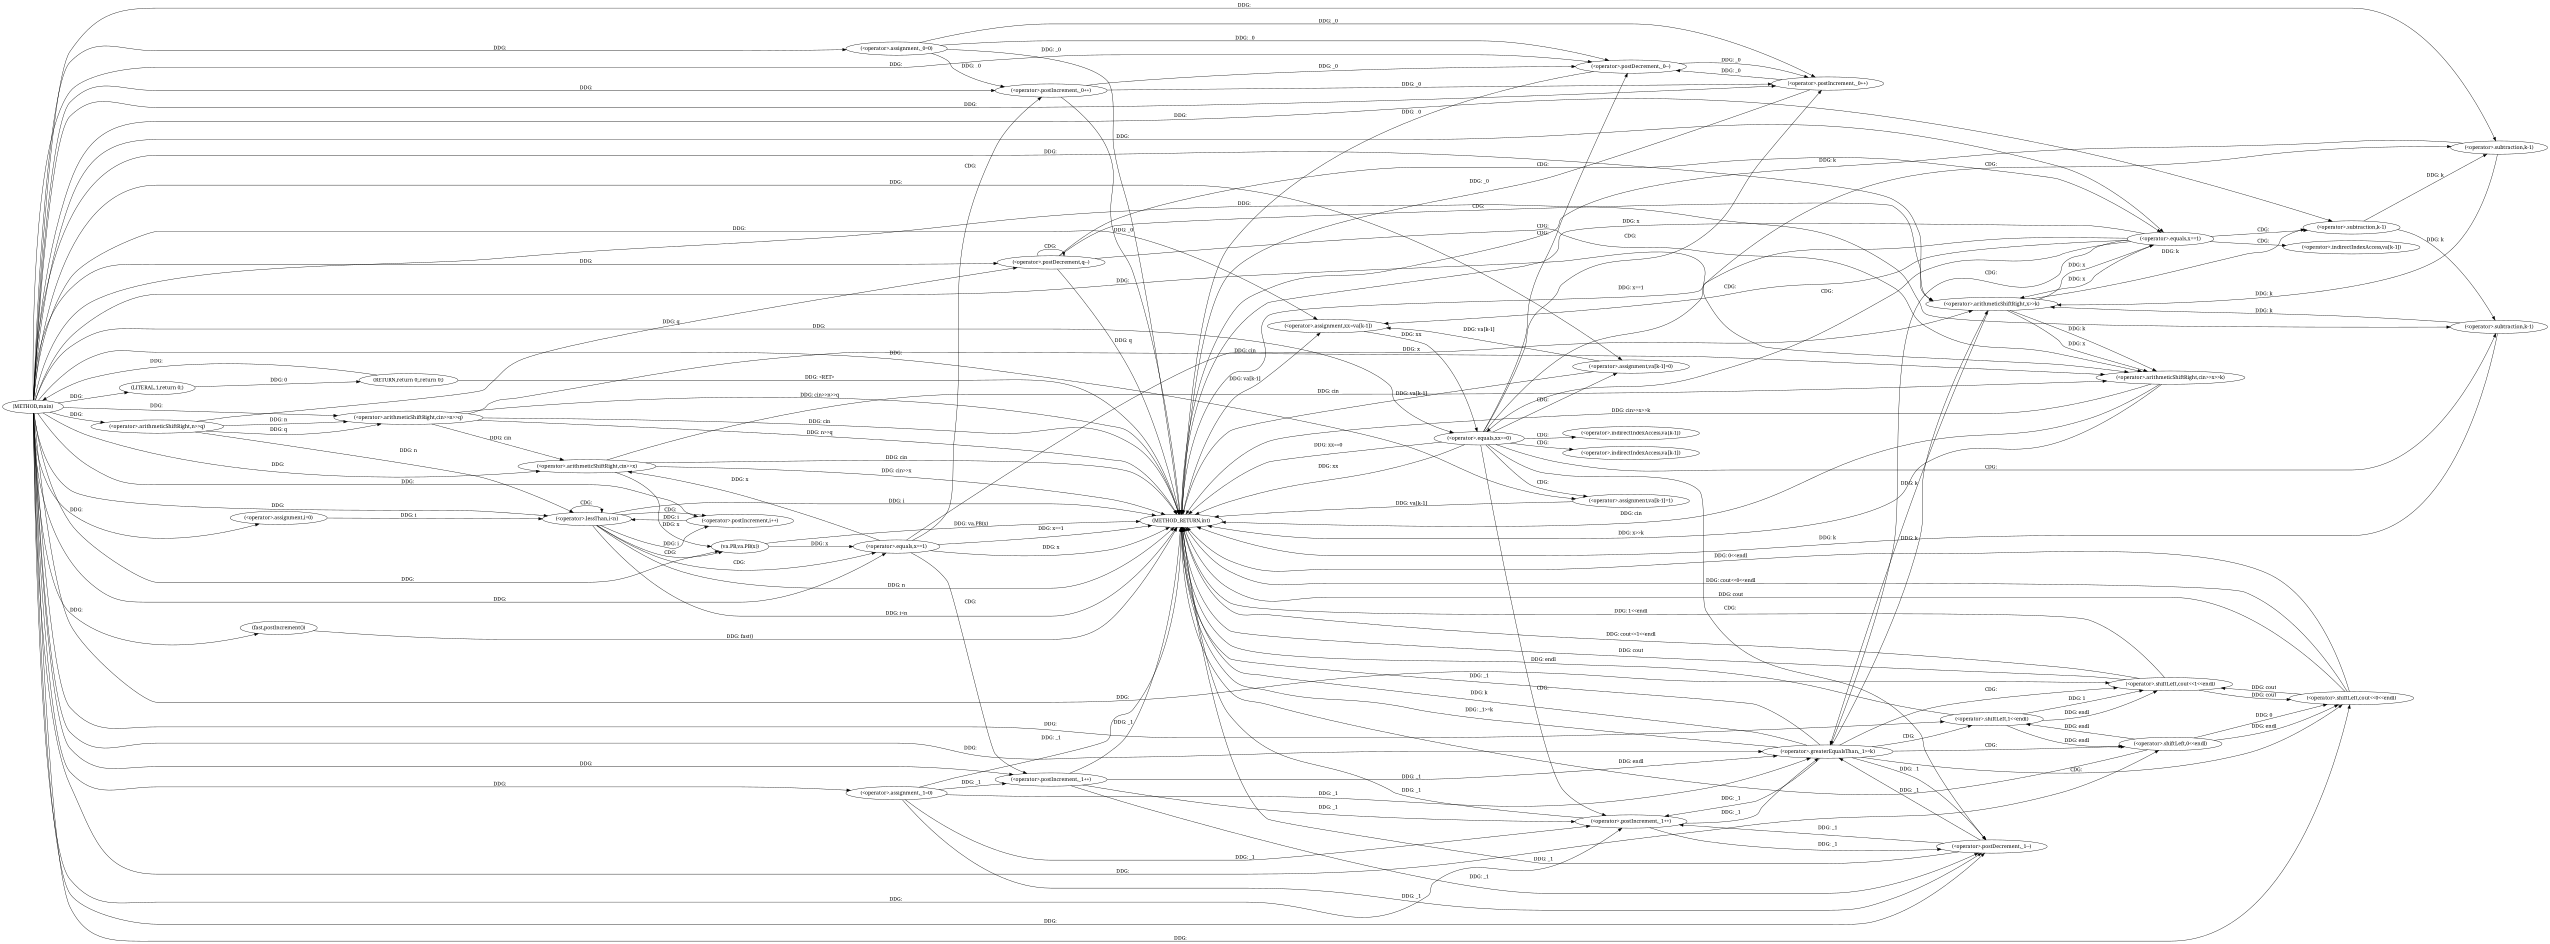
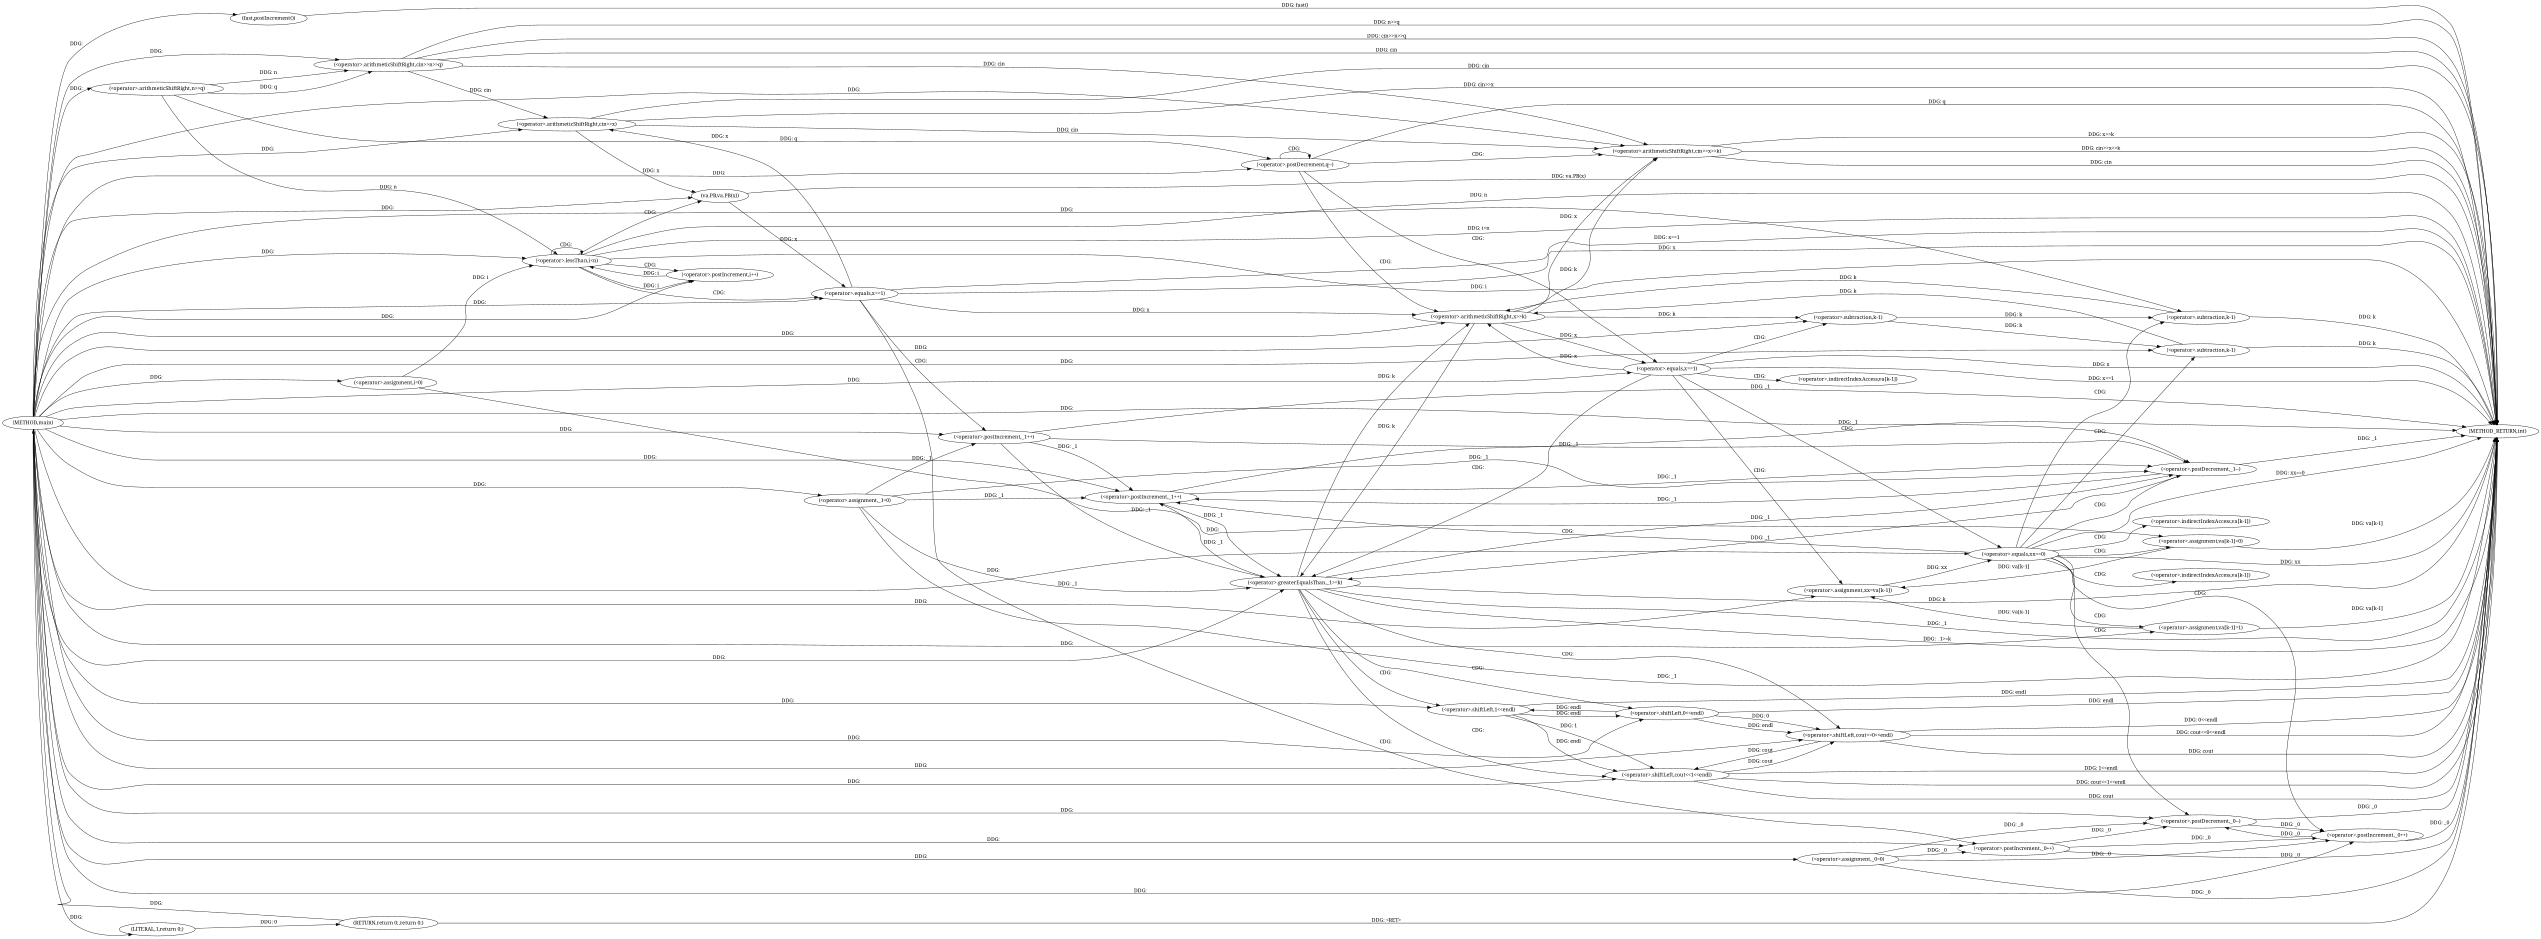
  digraph {
    fontname="Noto Serif"
    rankdir=LR
    node [fontname="Noto Serif"]
    edge [fontname="Noto Serif"]
    n1 [label="(METHOD,main)"]
    n2 [label="(fast,postIncrement())"]
    n3 [label="(<operator>.assignment,_1=0)"]
    n4 [label="(<operator>.assignment,_0=0)"]
    n5 [label="(<operator>.arithmeticShiftRight,cin>>n>>q)"]
    n6 [label="(<operator>.assignment,i=0)"]
    n7 [label="(<operator>.lessThan,i<n)"]
    n8 [label="(<operator>.postIncrement,i++)"]
    n9 [label="(<operator>.postDecrement,q--)"]
    n10 [label="(LITERAL,1,return 0;)"]
    n11 [label="(<operator>.arithmeticShiftRight,n>>q)"]
    n12 [label="(<operator>.arithmeticShiftRight,cin>>x)"]
    n13 [label="(va.PB,va.PB(x))"]
    n14 [label="(<operator>.arithmeticShiftRight,cin>>x>>k)"]
    n15 [label="(<operator>.equals,x==1)"]
    n16 [label="(<operator>.postIncrement,_1++)"]
    n17 [label="(<operator>.equals,x==1)"]
    n18 [label="(<operator>.postIncrement,_0++)"]
    n19 [label="(<operator>.arithmeticShiftRight,x>>k)"]
    n20 [label="(<operator>.assignment,xx=va[k-1])"]
    n21 [label="(<operator>.equals,xx==0)"]
    n22 [label="(<operator>.assignment,va[k-1]=1)"]
    n23 [label="(<operator>.postIncrement,_1++)"]
    n24 [label="(<operator>.postDecrement,_0--)"]
    n25 [label="(<operator>.greaterEqualsThan,_1>=k)"]
    n26 [label="(<operator>.shiftLeft,cout<<1<<endl)"]
    n27 [label="(<operator>.subtraction,k-1)"]
    n28 [label="(<operator>.assignment,va[k-1]=0)"]
    n29 [label="(<operator>.postDecrement,_1--)"]
    n30 [label="(<operator>.postIncrement,_0++)"]
    n31 [label="(<operator>.shiftLeft,cout<<0<<endl)"]
    n32 [label="(<operator>.shiftLeft,1<<endl)"]
    n33 [label="(<operator>.subtraction,k-1)"]
    n34 [label="(<operator>.shiftLeft,0<<endl)"]
    n35 [label="(<operator>.subtraction,k-1)"]
    n36 [label="(METHOD_RETURN,int)"]
    n37 [label="(RETURN,return 0;,return 0;)"]
    n38 [label="(<operator>.indirectIndexAccess,va[k-1])"]
    n39 [label="(<operator>.indirectIndexAccess,va[k-1])"]
    n40 [label="(<operator>.indirectIndexAccess,va[k-1])"]
    n1 -> n2 [label="DDG: "]
    n1 -> n3 [label="DDG: "]
    n1 -> n4 [label="DDG: "]
    n1 -> n5 [label="DDG: "]
    n1 -> n6 [label="DDG: "]
    n1 -> n7 [label="DDG: "]
    n1 -> n8 [label="DDG: "]
    n1 -> n9 [label="DDG: "]
    n1 -> n10 [label="DDG: "]
    n1 -> n11 [label="DDG: "]
    n1 -> n12 [label="DDG: "]
    n1 -> n13 [label="DDG: "]
    n1 -> n14 [label="DDG: "]
    n1 -> n15 [label="DDG: "]
    n1 -> n16 [label="DDG: "]
    n1 -> n17 [label="DDG: "]
    n1 -> n18 [label="DDG: "]
    n1 -> n19 [label="DDG: "]
    n1 -> n20 [label="DDG: "]
    n1 -> n21 [label="DDG: "]
    n1 -> n22 [label="DDG: "]
    n1 -> n23 [label="DDG: "]
    n1 -> n24 [label="DDG: "]
    n1 -> n25 [label="DDG: "]
    n1 -> n26 [label="DDG: "]
    n1 -> n27 [label="DDG: "]
-   n1 -> n28 [label="DDG: "]
+   n6 -> n28 [label="DDG: "]
    n1 -> n29 [label="DDG: "]
    n1 -> n30 [label="DDG: "]
    n1 -> n31 [label="DDG: "]
    n1 -> n32 [label="DDG: "]
    n1 -> n33 [label="DDG: "]
    n1 -> n34 [label="DDG: "]
    n1 -> n35 [label="DDG: "]
    n2 -> n36 [label="DDG: fast()"]
    n3 -> n16 [label="DDG: _1"]
    n3 -> n23 [label="DDG: _1"]
    n3 -> n25 [label="DDG: _1"]
    n3 -> n29 [label="DDG: _1"]
    n3 -> n36 [label="DDG: _1"]
    n4 -> n18 [label="DDG: _0"]
    n4 -> n24 [label="DDG: _0"]
    n4 -> n30 [label="DDG: _0"]
    n4 -> n36 [label="DDG: _0"]
    n5 -> n12 [label="DDG: cin"]
    n5 -> n14 [label="DDG: cin"]
    n5 -> n36 [label="DDG: cin"]
    n5 -> n36 [label="DDG: n>>q"]
    n5 -> n36 [label="DDG: cin>>n>>q"]
    n6 -> n7 [label="DDG: i"]
    n7 -> n7 [label="CDG: "]
    n7 -> n8 [label="DDG: i"]
    n7 -> n8 [label="CDG: "]
    n7 -> n13 [label="CDG: "]
    n7 -> n15 [label="CDG: "]
    n7 -> n36 [label="DDG: i"]
    n7 -> n36 [label="DDG: n"]
    n7 -> n36 [label="DDG: i<n"]
    n8 -> n7 [label="DDG: i"]
    n9 -> n9 [label="CDG: "]
    n9 -> n14 [label="CDG: "]
    n9 -> n17 [label="CDG: "]
    n9 -> n19 [label="CDG: "]
    n9 -> n36 [label="DDG: q"]
    n10 -> n37 [label="DDG: 0"]
    n11 -> n5 [label="DDG: n"]
    n11 -> n5 [label="DDG: q"]
    n11 -> n7 [label="DDG: n"]
    n11 -> n9 [label="DDG: q"]
    n12 -> n13 [label="DDG: x"]
    n12 -> n14 [label="DDG: cin"]
    n12 -> n36 [label="DDG: cin"]
    n12 -> n36 [label="DDG: cin>>x"]
    n13 -> n15 [label="DDG: x"]
    n13 -> n36 [label="DDG: va.PB(x)"]
    n14 -> n36 [label="DDG: cin"]
    n14 -> n36 [label="DDG: x>>k"]
    n14 -> n36 [label="DDG: cin>>x>>k"]
    n15 -> n12 [label="DDG: x"]
    n15 -> n16 [label="CDG: "]
    n15 -> n18 [label="CDG: "]
    n15 -> n19 [label="DDG: x"]
    n15 -> n36 [label="DDG: x"]
    n15 -> n36 [label="DDG: x==1"]
    n16 -> n23 [label="DDG: _1"]
    n16 -> n25 [label="DDG: _1"]
    n16 -> n29 [label="DDG: _1"]
    n16 -> n36 [label="DDG: _1"]
    n17 -> n19 [label="DDG: x"]
    n17 -> n20 [label="CDG: "]
    n17 -> n21 [label="CDG: "]
    n17 -> n25 [label="CDG: "]
    n17 -> n27 [label="CDG: "]
    n17 -> n36 [label="DDG: x"]
    n17 -> n36 [label="DDG: x==1"]
    n17 -> n38 [label="CDG: "]
    n18 -> n24 [label="DDG: _0"]
    n18 -> n30 [label="DDG: _0"]
    n18 -> n36 [label="DDG: _0"]
    n19 -> n14 [label="DDG: x"]
    n19 -> n14 [label="DDG: k"]
    n19 -> n17 [label="DDG: x"]
    n19 -> n25 [label="DDG: k"]
    n19 -> n27 [label="DDG: k"]
    n20 -> n21 [label="DDG: xx"]
    n21 -> n22 [label="CDG: "]
    n21 -> n23 [label="CDG: "]
    n21 -> n24 [label="CDG: "]
    n21 -> n28 [label="CDG: "]
    n21 -> n29 [label="CDG: "]
    n21 -> n30 [label="CDG: "]
    n21 -> n33 [label="CDG: "]
    n21 -> n35 [label="CDG: "]
    n21 -> n36 [label="DDG: xx"]
    n21 -> n36 [label="DDG: xx==0"]
    n21 -> n39 [label="CDG: "]
    n21 -> n40 [label="CDG: "]
-   n36 -> n20 [label="DDG: va[k-1]"]
+   n22 -> n20 [label="DDG: va[k-1]"]
    n22 -> n36 [label="DDG: va[k-1]"]
    n23 -> n25 [label="DDG: _1"]
    n23 -> n29 [label="DDG: _1"]
    n23 -> n36 [label="DDG: _1"]
    n24 -> n30 [label="DDG: _0"]
    n24 -> n36 [label="DDG: _0"]
    n25 -> n19 [label="DDG: k"]
    n25 -> n23 [label="DDG: _1"]
    n25 -> n26 [label="CDG: "]
    n25 -> n29 [label="DDG: _1"]
    n25 -> n31 [label="CDG: "]
    n25 -> n32 [label="CDG: "]
    n25 -> n34 [label="CDG: "]
    n25 -> n36 [label="DDG: _1"]
    n25 -> n36 [label="DDG: k"]
    n25 -> n36 [label="DDG: _1>=k"]
    n26 -> n31 [label="DDG: cout"]
    n26 -> n36 [label="DDG: cout"]
    n26 -> n36 [label="DDG: 1<<endl"]
    n26 -> n36 [label="DDG: cout<<1<<endl"]
    n27 -> n33 [label="DDG: k"]
    n27 -> n35 [label="DDG: k"]
    n28 -> n20 [label="DDG: va[k-1]"]
    n28 -> n36 [label="DDG: va[k-1]"]
    n29 -> n23 [label="DDG: _1"]
    n29 -> n25 [label="DDG: _1"]
    n29 -> n36 [label="DDG: _1"]
    n30 -> n24 [label="DDG: _0"]
    n30 -> n36 [label="DDG: _0"]
    n31 -> n26 [label="DDG: cout"]
    n31 -> n36 [label="DDG: cout"]
    n31 -> n36 [label="DDG: 0<<endl"]
    n31 -> n36 [label="DDG: cout<<0<<endl"]
    n32 -> n26 [label="DDG: endl"]
    n32 -> n26 [label="DDG: 1"]
    n32 -> n34 [label="DDG: endl"]
    n32 -> n36 [label="DDG: endl"]
    n33 -> n19 [label="DDG: k"]
    n33 -> n36 [label="DDG: k"]
    n34 -> n31 [label="DDG: 0"]
    n34 -> n31 [label="DDG: endl"]
    n34 -> n32 [label="DDG: endl"]
    n34 -> n36 [label="DDG: endl"]
    n35 -> n19 [label="DDG: k"]
    n35 -> n36 [label="DDG: k"]
    n37 -> n1 [label="DDG: "]
    n37 -> n36 [label="DDG: <RET>"]
  }
